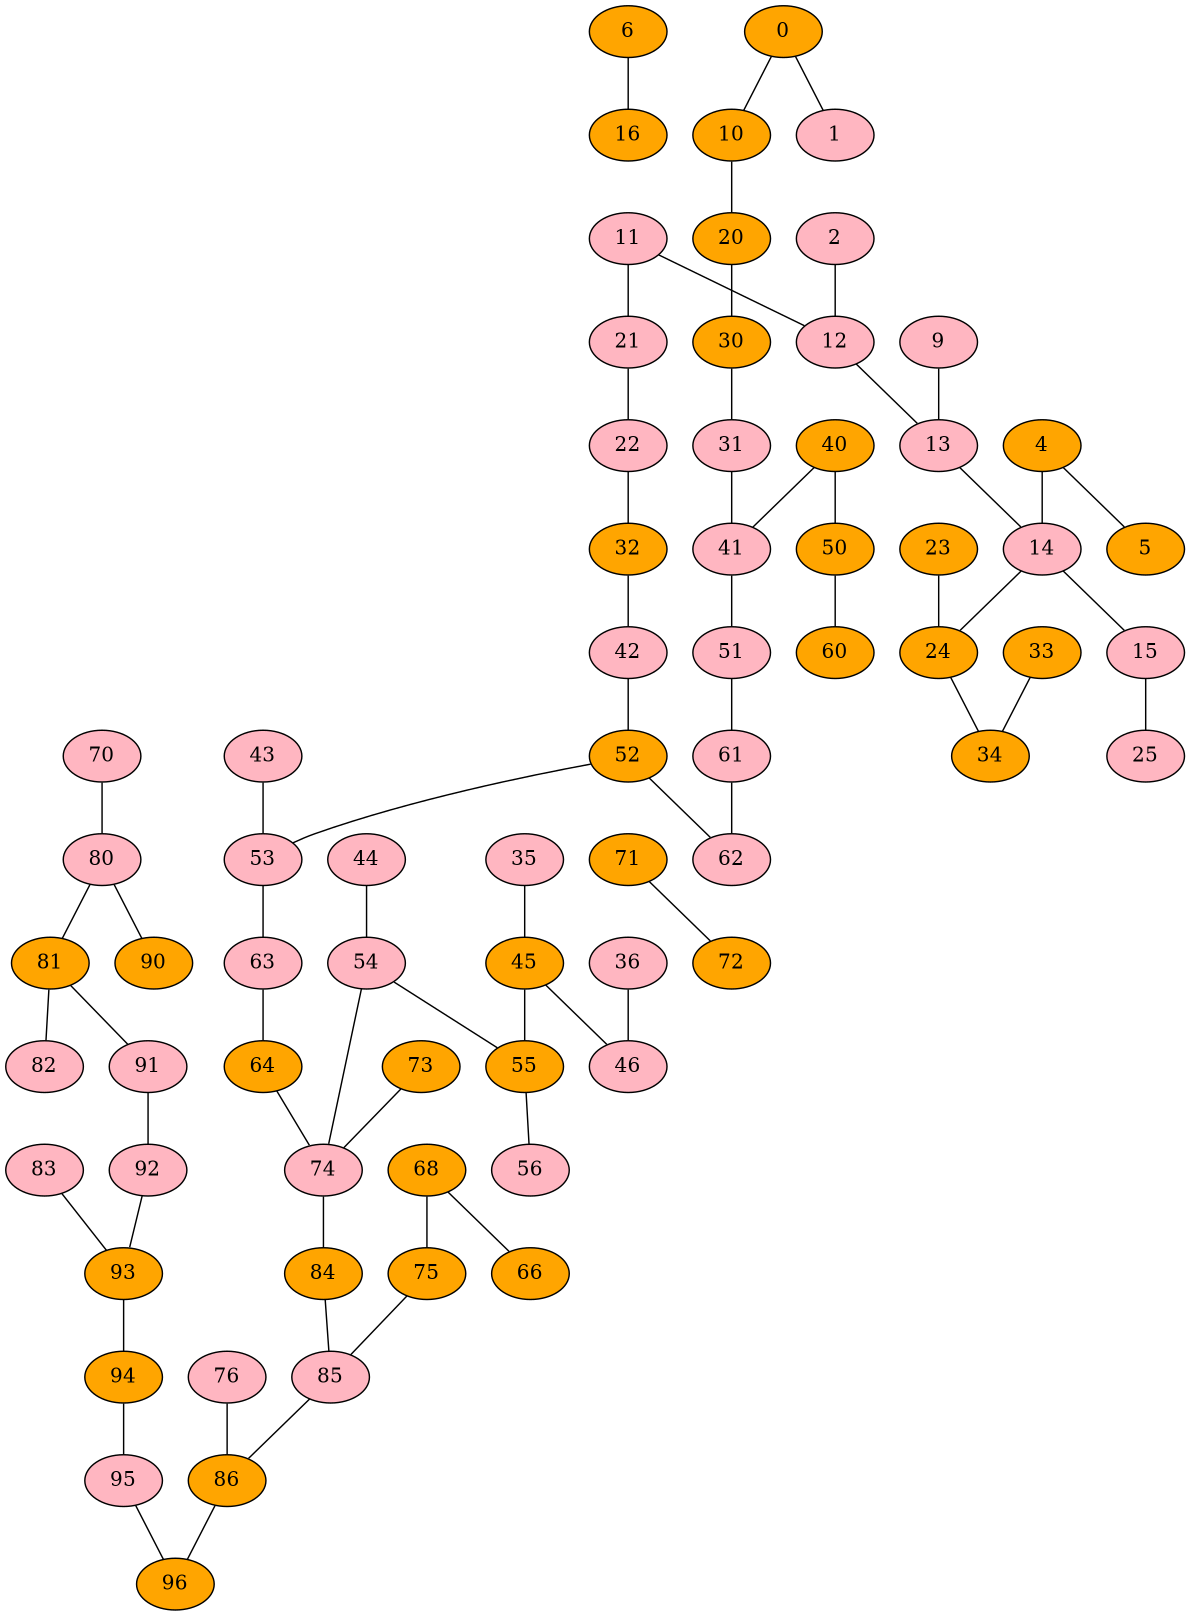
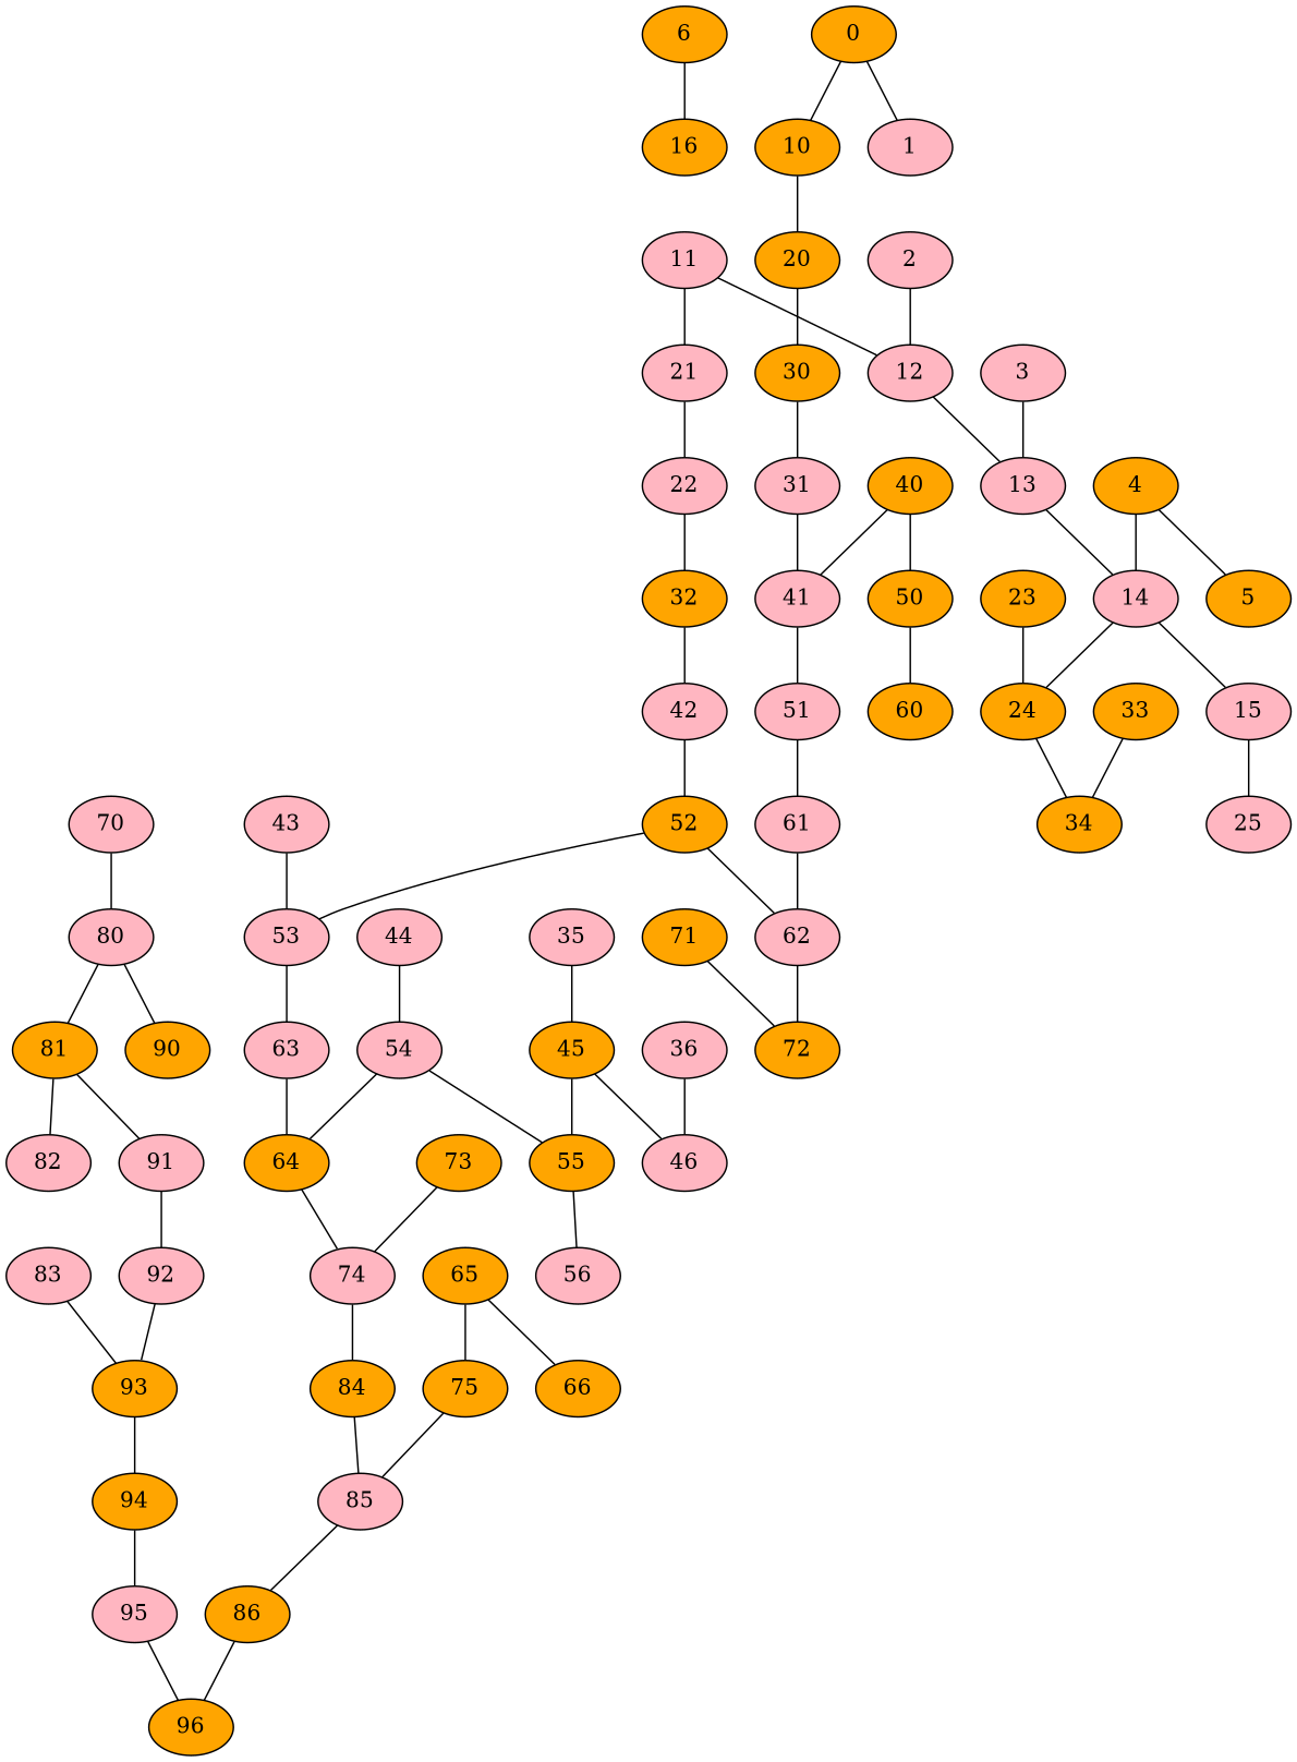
  graph {
    node [fillcolor=lightpink style=filled]
    6 [fillcolor=orange]
    16 [fillcolor=orange]
    83
    93 [fillcolor=orange]
    94 [fillcolor=orange]
    95
    54
    55 [fillcolor=orange]
    64 [fillcolor=orange]
    56
    74
    63
    84 [fillcolor=orange]
    31
    41
    51
    61
    71 [fillcolor=orange]
    72 [fillcolor=orange]
    44
    35
    45 [fillcolor=orange]
    46
    40 [fillcolor=orange]
    50 [fillcolor=orange]
    60 [fillcolor=orange]
    43
    53
    96 [fillcolor=orange]
    91
    92
    11
    21
    12
    22
    13
    32 [fillcolor=orange]
    14
    24 [fillcolor=orange]
    15
    80
    90 [fillcolor=orange]
    81 [fillcolor=orange]
    82
    42
-   3 [label=9]
+   3
    2
    36
    23 [fillcolor=orange]
    34 [fillcolor=orange]
-   76
    86 [fillcolor=orange]
    52 [fillcolor=orange]
    62
    1
    0 [fillcolor=orange]
    10 [fillcolor=orange]
    20 [fillcolor=orange]
    25
    85
    75 [fillcolor=orange]
    30 [fillcolor=orange]
    33 [fillcolor=orange]
    4 [fillcolor=orange]
    5 [fillcolor=orange]
    70
-   65 [fillcolor=orange label=68]
+   65 [fillcolor=orange]
    66 [fillcolor=orange]
    73 [fillcolor=orange]
    6 -- 16
    83 -- 93
    93 -- 94
    94 -- 95
    95 -- 96
    54 -- 55
-   54 -- 74
+   54 -- 64
    55 -- 56
    64 -- 74
    74 -- 84
    63 -- 64
    84 -- 85
    31 -- 41
    41 -- 51
    51 -- 61
    61 -- 62
    71 -- 72
    44 -- 54
    35 -- 45
    45 -- 55
    45 -- 46
    40 -- 41
    40 -- 50
    50 -- 60
    43 -- 53
    53 -- 63
    91 -- 92
    92 -- 93
    11 -- 21
    11 -- 12
    21 -- 22
    12 -- 13
    22 -- 32
    13 -- 14
    32 -- 42
    14 -- 24
    14 -- 15
    24 -- 34
    15 -- 25
    80 -- 90
    80 -- 81
    81 -- 91
    81 -- 82
    42 -- 52
    3 -- 13
    2 -- 12
    36 -- 46
    23 -- 24
-   76 -- 86
    86 -- 96
    52 -- 53
    52 -- 62
+   62 -- 72
    0 -- 1
    0 -- 10
    10 -- 20
    20 -- 30
    85 -- 86
    75 -- 85
    30 -- 31
    33 -- 34
    4 -- 14
    4 -- 5
    70 -- 80
    65 -- 75
    65 -- 66
    73 -- 74
  }
